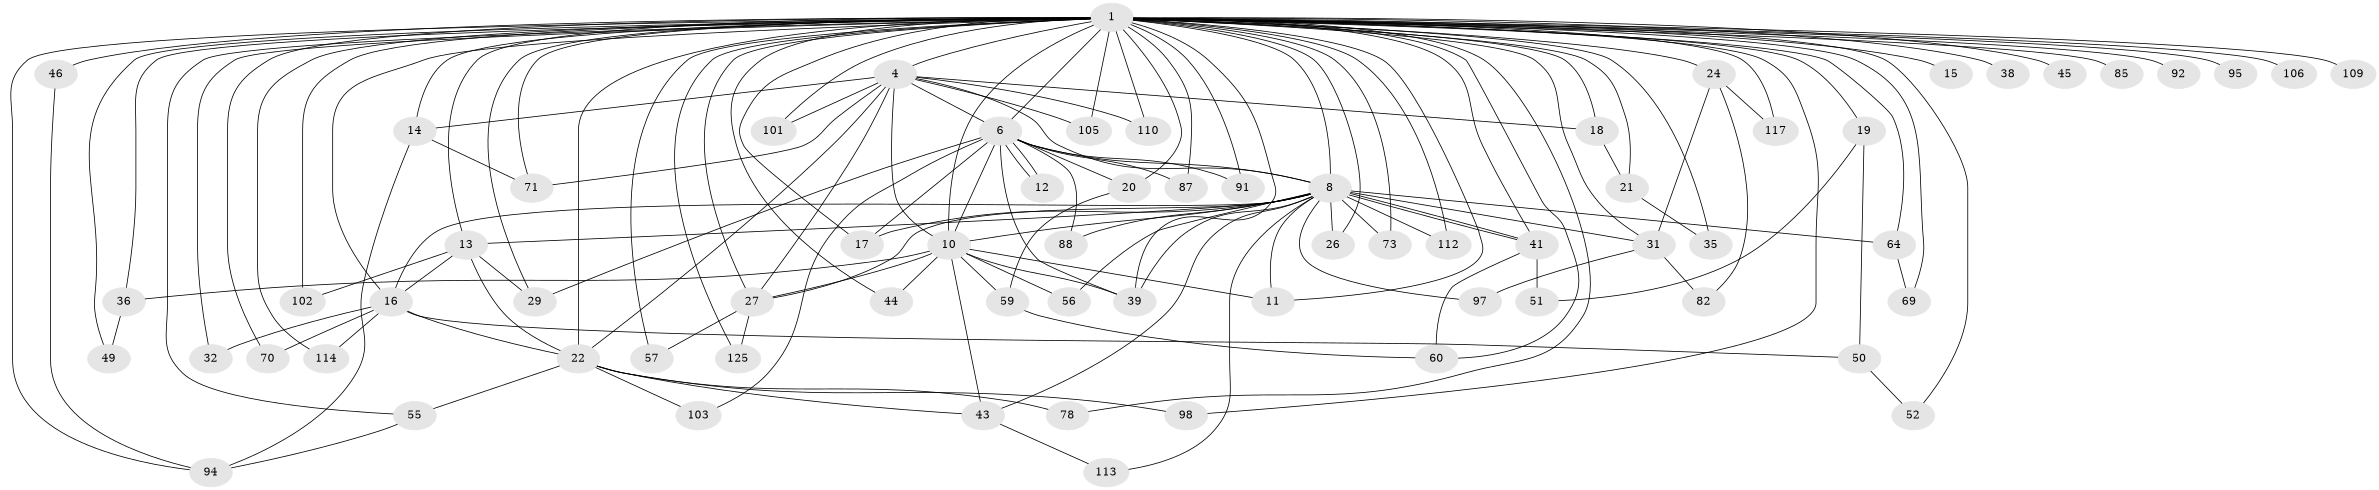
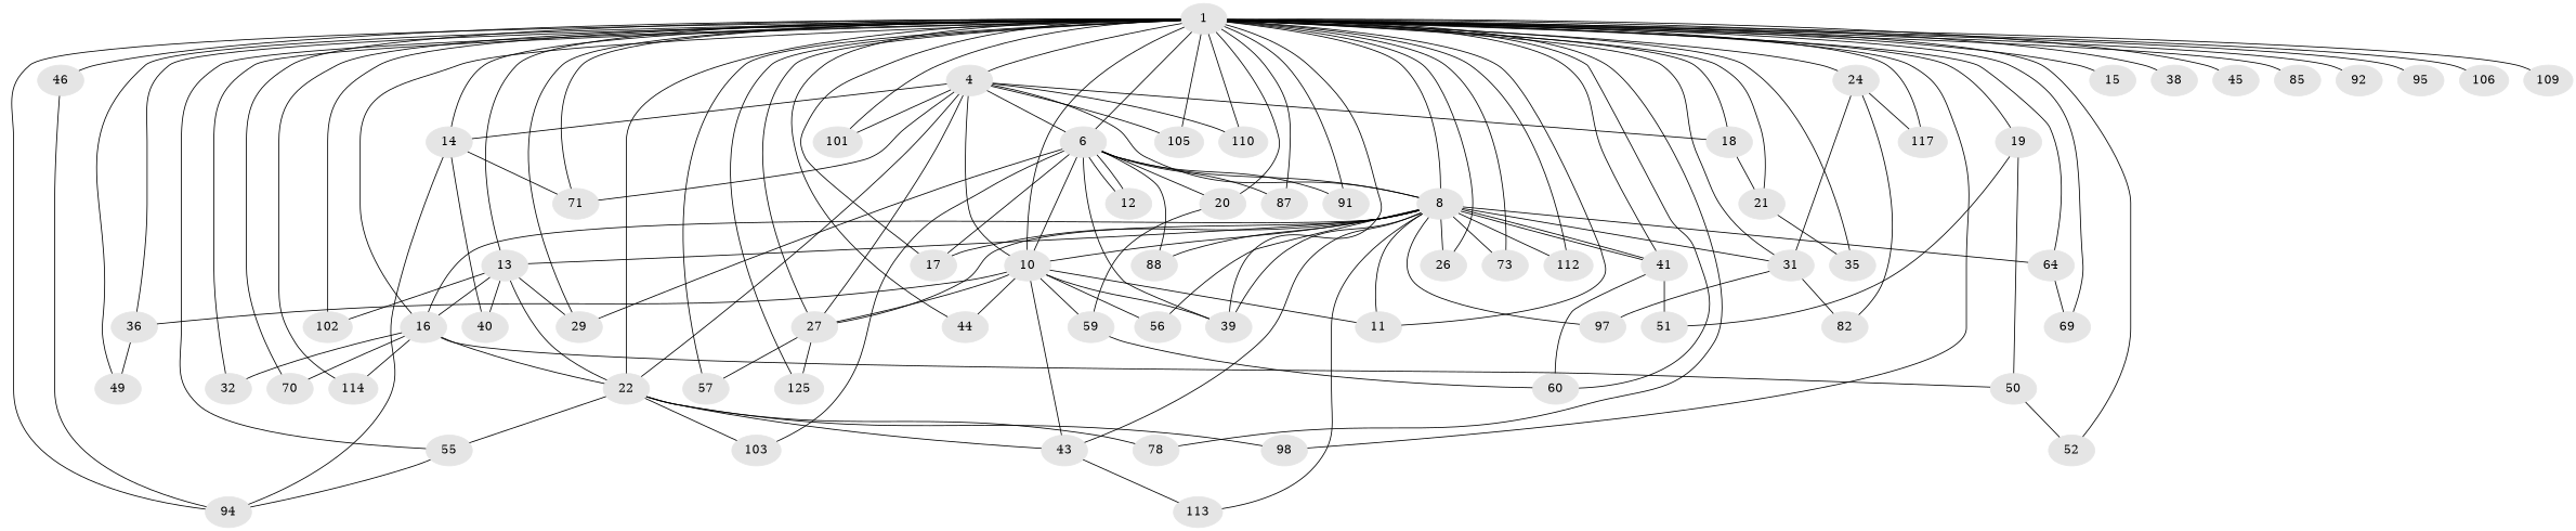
  graph {
    node [color=gray90 style=filled]
    1 [super="+23+2"]
    4 [super="+96+139+134+33"]
    6 [super="+93+128+72+58"]
    8 [super="+25+80+119+133+135"]
    10
    11
    13
    14 [super="+74"]
    15
    16 [super="+53+79+84+28+104"]
    17
    18
    19
    20 [super="+37"]
    21
    22 [super="+99+34+68"]
    24
    26
    27
    29
    31 [super="+42"]
    32
    35
    36 [super="+100+90"]
    38
    39 [super="+83"]
    41
    44
    45 [super="+89"]
    46
    49
    52
    55 [super="+67+61"]
    57
    60 [super="+115"]
    64
    69 [super="+129"]
    70
    71
    73 [super="+118"]
    78
    85
    87
    91
    92
    94 [super="+140"]
    95
    98
    101
    102
    105
    106
    109
    110
    112
    114
    117
    125
    12
    88
    103
    43 [super="+75"]
    56
    97
    113
    59 [super="+65"]
+   40
    50
    51
    82
    1 -- 4 [weight=7]
    1 -- 6 [weight=9]
    1 -- 8 [weight=12]
    1 -- 10 [weight=6]
    1 -- 11
    1 -- 13
    1 -- 14 [weight=3]
    1 -- 15 [weight=3]
    1 -- 16 [weight=3]
    1 -- 17
    1 -- 18 [weight=2]
    1 -- 19 [weight=2]
    1 -- 20 [weight=2]
    1 -- 21
    1 -- 22 [weight=7]
    1 -- 24
    1 -- 26
    1 -- 27
    1 -- 29
    1 -- 31
    1 -- 32
    1 -- 35
    1 -- 36 [weight=3]
    1 -- 38 [weight=2]
    1 -- 39
    1 -- 41
    1 -- 44
    1 -- 45 [weight=3]
    1 -- 46 [weight=2]
    1 -- 49
    1 -- 52
    1 -- 55 [weight=2]
    1 -- 57
    1 -- 60
    1 -- 64
    1 -- 69
    1 -- 70
    1 -- 71
    1 -- 73 [weight=2]
    1 -- 78
    1 -- 85 [weight=2]
    1 -- 87
    1 -- 91
    1 -- 92 [weight=2]
    1 -- 94
    1 -- 95 [weight=2]
    1 -- 98 [weight=2]
    1 -- 101
    1 -- 102
    1 -- 105
    1 -- 106 [weight=2]
    1 -- 109 [weight=2]
    1 -- 110
    1 -- 112
    1 -- 114
    1 -- 117
    1 -- 125
    4 -- 6
    4 -- 8 [weight=3]
    4 -- 10
    4 -- 14
    4 -- 18
    4 -- 22
    4 -- 27
    4 -- 71
    4 -- 101
    4 -- 105
    4 -- 110
    6 -- 8 [weight=2]
    6 -- 10
    6 -- 17
    6 -- 20
    6 -- 29
    6 -- 39
    6 -- 87
    6 -- 91
    6 -- 12
    6 -- 12
    6 -- 88
    6 -- 103
    8 -- 10
    8 -- 11
    8 -- 13
    8 -- 16 [weight=2]
    8 -- 17 [weight=2]
    8 -- 26
    8 -- 27
    8 -- 31
    8 -- 39
    8 -- 41
    8 -- 41
    8 -- 64
    8 -- 73
    8 -- 112
    8 -- 88
    8 -- 43
    8 -- 56
    8 -- 97
    8 -- 113
    10 -- 11
    10 -- 27
    10 -- 36
    10 -- 39
    10 -- 44
    10 -- 43
    10 -- 56
    10 -- 59 [weight=2]
    13 -- 16
    13 -- 22
    13 -- 29
    13 -- 102
+   13 -- 40
    14 -- 71
    14 -- 94
+   14 -- 40
    16 -- 22
    16 -- 32
    16 -- 70
    16 -- 114
    16 -- 50
    18 -- 21
    19 -- 50
    19 -- 51
    20 -- 59
    21 -- 35
    22 -- 55
    22 -- 78
    22 -- 98
    22 -- 103
    22 -- 43
    24 -- 31
    24 -- 117
    24 -- 82
    27 -- 57
    27 -- 125
    31 -- 97
    31 -- 82
    36 -- 49
    41 -- 60
    41 -- 51
    46 -- 94
    55 -- 94
    64 -- 69
    43 -- 113
    59 -- 60
    50 -- 52
  }
